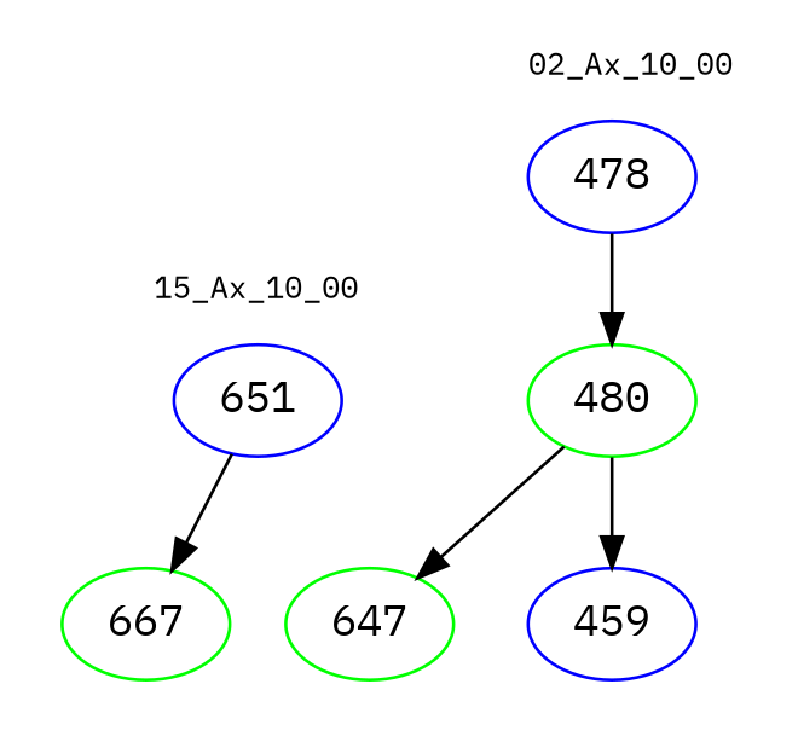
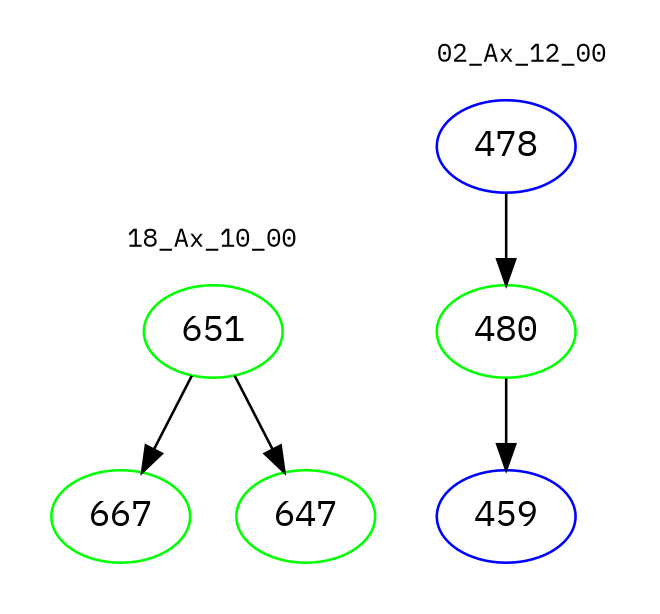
  digraph {
    fontname="IBM Plex Mono"
    node [color=blue fontname="IBM Plex Mono"]
    edge [color=black fontname="IBM Plex Mono"]
-   n1 [label=651]
+   n1 [color=green label=651]
    n2 [color=green label=647]
    n3 [color=green label=667]
    n4 [label=478]
    n5 [label=459]
    n6 [color=green label=480]
    subgraph cluster_1 {
      color=white
      fontsize=10
-     label="15_Ax_10_00"
+     label="18_Ax_10_00"
      n1
      n2
      n3
    }
    subgraph cluster_2 {
      color=white
      fontsize=10
-     label="02_Ax_10_00"
+     label="02_Ax_12_00"
      n4
      n5
      n6
    }
-   n6 -> n2
+   n1 -> n2
    n1 -> n3
    n4 -> n6
    n6 -> n5
  }
